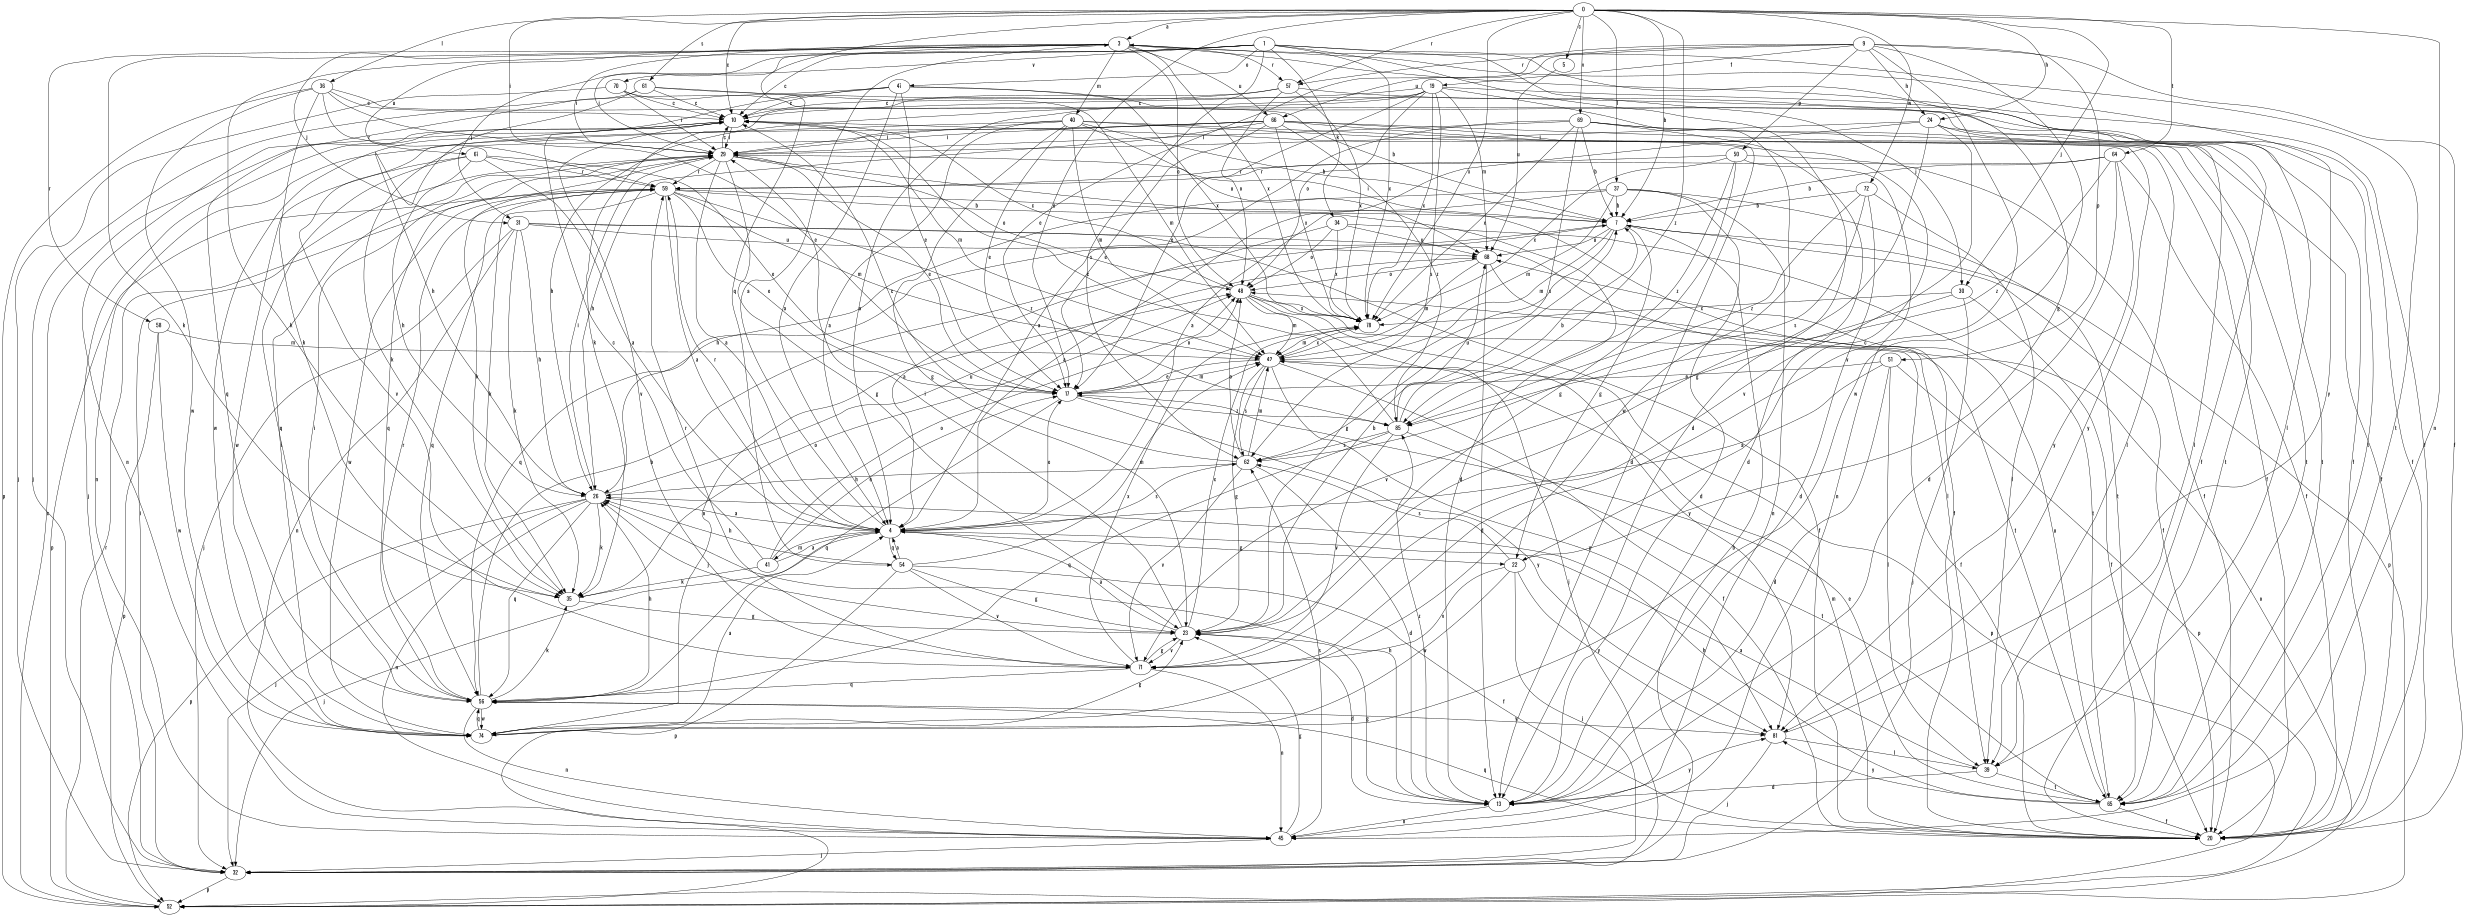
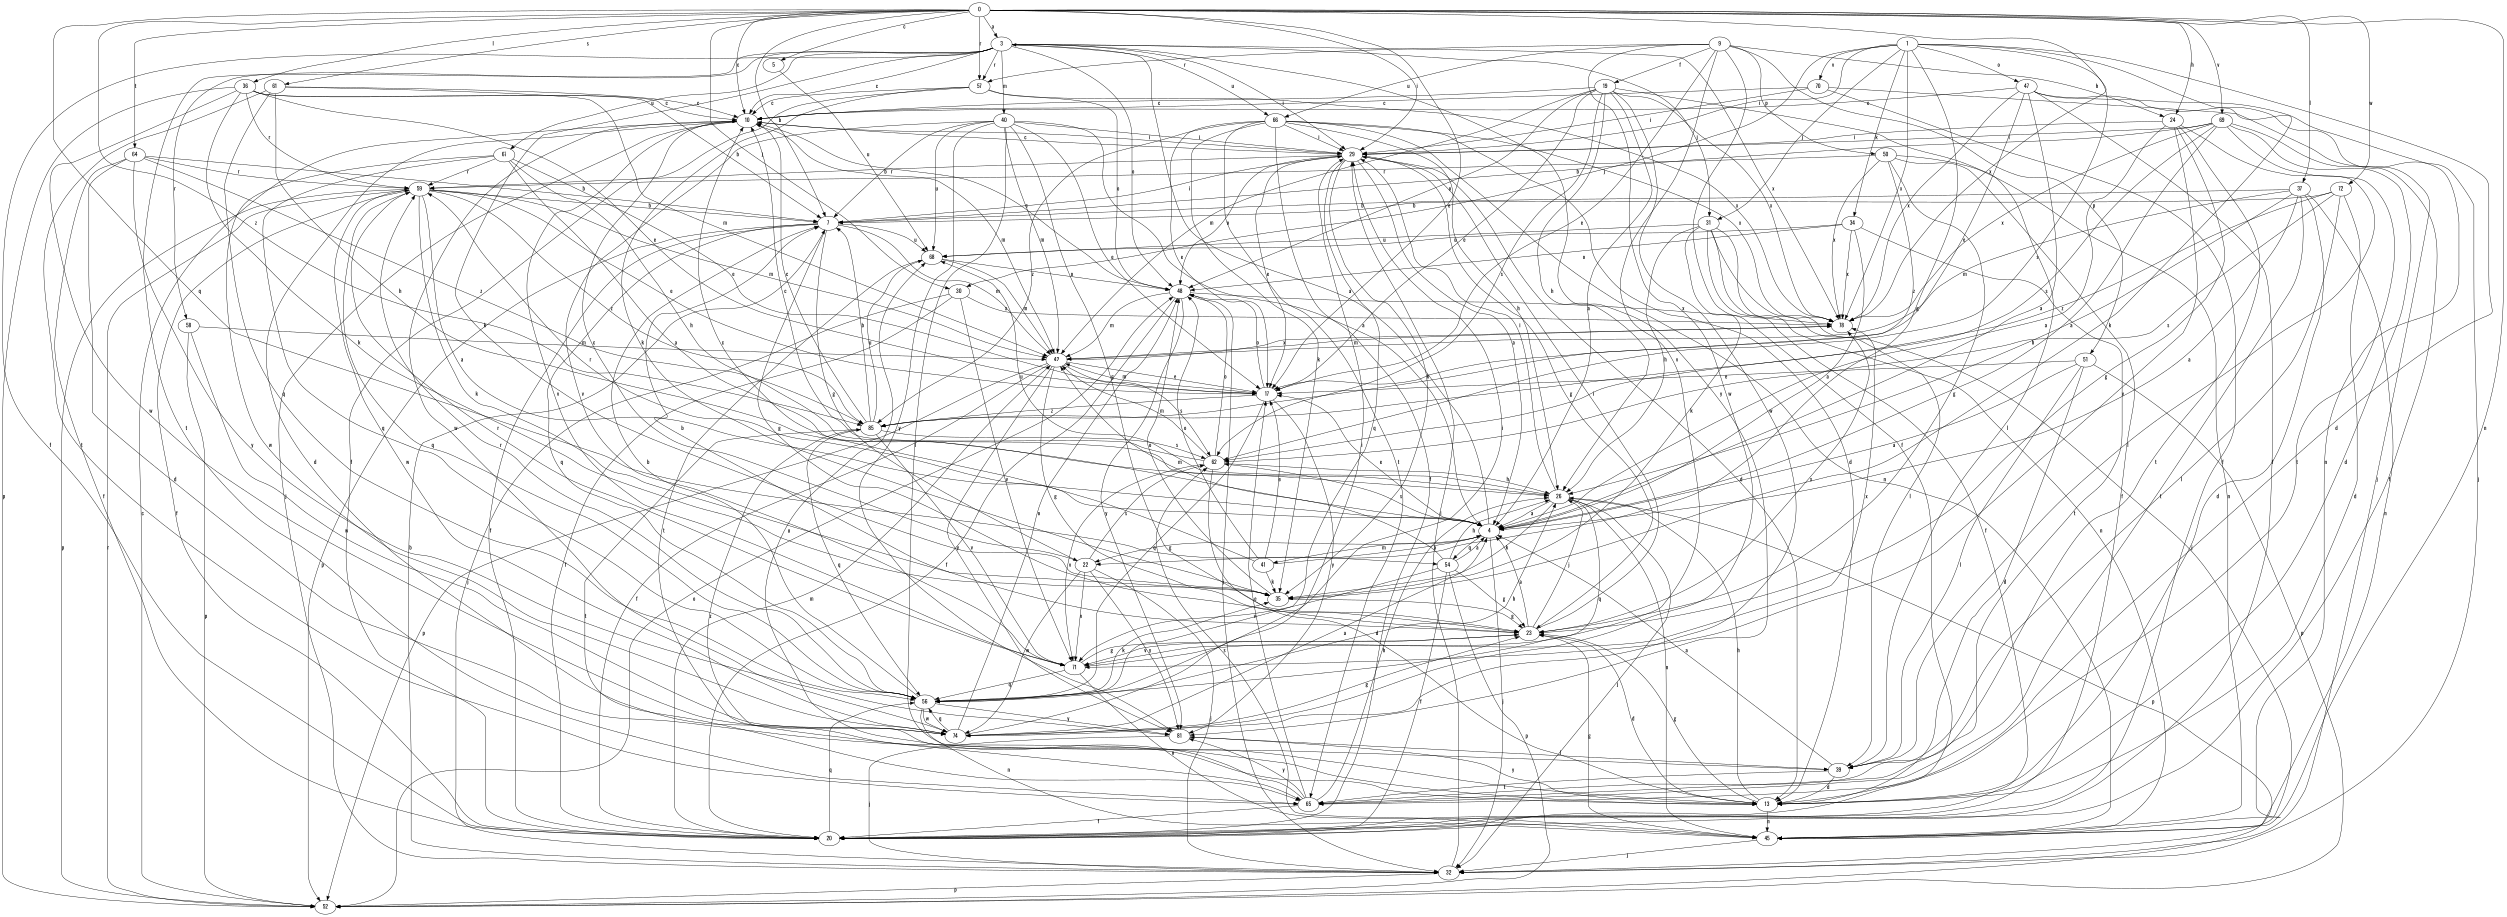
  strict digraph {
    fontname=Oswald
    node [fontname=Oswald]
    edge [fontname=Oswald]
    0
    3
    7
    n4 [label=5]
    10
    17
    24
    29
    30
    36
    37
    45
    54
    57
    61
    64
    69
    72
    78
    85
    31
    35
    20
    66
    40
    48
    58
    65
    67
    81
    22
    23
    42
    52
    56
    68
    13
    71
    74
    32
    4
    39
    59
    26
    62
    1
    34
    47
    70
    n50 [label=9]
    19
    50
    51
    41
    0 -> 3 [label=a]
    0 -> 7 [label=b]
    0 -> n4 [label=c]
    0 -> 10 [label=c]
    0 -> 17 [label=e]
    0 -> 24 [label=h]
    0 -> 29 [label=i]
    0 -> 30 [label=j]
    0 -> 36 [label=l]
    0 -> 37 [label=l]
    0 -> 45 [label=n]
    0 -> 54 [label=q]
    0 -> 57 [label=r]
    0 -> 61 [label=s]
    0 -> 64 [label=t]
    0 -> 69 [label=v]
    0 -> 72 [label=w]
    0 -> 78 [label=x]
    0 -> 85 [label=z]
    3 -> 10 [label=c]
    3 -> 29 [label=i]
    3 -> 57 [label=r]
    3 -> 78 [label=x]
    3 -> 31 [label=j]
    3 -> 35 [label=k]
    3 -> 20 [label=f]
    3 -> 66 [label=u]
    3 -> 40 [label=m]
    3 -> 48 [label=o]
    3 -> 58 [label=r]
    3 -> 65 [label=t]
    3 -> 67 [label=u]
-   81 -> 3 [label=y]
+   3 -> 81 [label=y]
    7 -> 29 [label=i]
    7 -> 20 [label=f]
    7 -> 22 [label=g]
    7 -> 23 [label=g]
    7 -> 42 [label=m]
    7 -> 52 [label=p]
    7 -> 56 [label=q]
    7 -> 68 [label=u]
    n4 -> 68 [label=u]
    10 -> 29 [label=i]
    10 -> 42 [label=m]
-   68 -> 13 [label=d]
+   10 -> 13 [label=d]
    10 -> 71 [label=v]
    10 -> 74 [label=w]
    10 -> 32 [label=j]
    17 -> 85 [label=z]
    17 -> 48 [label=o]
    17 -> 81 [label=y]
    17 -> 42 [label=m]
    17 -> 56 [label=q]
    24 -> 29 [label=i]
    24 -> 65 [label=t]
    24 -> 23 [label=g]
    24 -> 71 [label=v]
    24 -> 4 [label=a]
    24 -> 39 [label=l]
    29 -> 10 [label=c]
    29 -> 17 [label=e]
    29 -> 35 [label=k]
    29 -> 48 [label=o]
    29 -> 23 [label=g]
    29 -> 56 [label=q]
    29 -> 13 [label=d]
    29 -> 4 [label=a]
    29 -> 59 [label=r]
    30 -> 78 [label=x]
    30 -> 20 [label=f]
    30 -> 71 [label=v]
    30 -> 32 [label=j]
    36 -> 7 [label=b]
    36 -> 10 [label=c]
    36 -> 17 [label=e]
    36 -> 35 [label=k]
    36 -> 52 [label=p]
    36 -> 74 [label=w]
    36 -> 59 [label=r]
    37 -> 7 [label=b]
    37 -> 45 [label=n]
    37 -> 65 [label=t]
    37 -> 42 [label=m]
    37 -> 13 [label=d]
    37 -> 4 [label=a]
    37 -> 26 [label=h]
    45 -> 23 [label=g]
    45 -> 32 [label=j]
    45 -> 62 [label=s]
    54 -> 20 [label=f]
    54 -> 23 [label=g]
    54 -> 42 [label=m]
    54 -> 52 [label=p]
    54 -> 71 [label=v]
    54 -> 4 [label=a]
    54 -> 26 [label=h]
    57 -> 10 [label=c]
    57 -> 78 [label=x]
    57 -> 35 [label=k]
    57 -> 20 [label=f]
    57 -> 48 [label=o]
    61 -> 10 [label=c]
    61 -> 65 [label=t]
    61 -> 42 [label=m]
    61 -> 56 [label=q]
    61 -> 26 [label=h]
    64 -> 7 [label=b]
    64 -> 85 [label=z]
    64 -> 20 [label=f]
    64 -> 81 [label=y]
    64 -> 13 [label=d]
    64 -> 59 [label=r]
    69 -> 7 [label=b]
    69 -> 29 [label=i]
    69 -> 78 [label=x]
    69 -> 20 [label=f]
    69 -> 65 [label=t]
    69 -> 13 [label=d]
    69 -> 4 [label=a]
    69 -> 62 [label=s]
    72 -> 7 [label=b]
    72 -> 85 [label=z]
    72 -> 13 [label=d]
    72 -> 39 [label=l]
    72 -> 62 [label=s]
    78 -> 42 [label=m]
    85 -> 7 [label=b]
    85 -> 10 [label=c]
    85 -> 65 [label=t]
    85 -> 56 [label=q]
    85 -> 68 [label=u]
    85 -> 71 [label=v]
    85 -> 62 [label=s]
    31 -> 45 [label=n]
    31 -> 35 [label=k]
    31 -> 20 [label=f]
    31 -> 68 [label=u]
    31 -> 32 [label=j]
    31 -> 39 [label=l]
    31 -> 26 [label=h]
    35 -> 48 [label=o]
    35 -> 23 [label=g]
    20 -> 42 [label=m]
    20 -> 56 [label=q]
    66 -> 17 [label=e]
    66 -> 29 [label=i]
    66 -> 45 [label=n]
    66 -> 78 [label=x]
    66 -> 85 [label=z]
    66 -> 35 [label=k]
    66 -> 20 [label=f]
    66 -> 65 [label=t]
    66 -> 13 [label=d]
    66 -> 26 [label=h]
    40 -> 7 [label=b]
    40 -> 17 [label=e]
    40 -> 29 [label=i]
    40 -> 81 [label=y]
    40 -> 23 [label=g]
    40 -> 42 [label=m]
    40 -> 68 [label=u]
    40 -> 71 [label=v]
    40 -> 4 [label=a]
    40 -> 39 [label=l]
    48 -> 10 [label=c]
    48 -> 78 [label=x]
    48 -> 20 [label=f]
    48 -> 81 [label=y]
    48 -> 42 [label=m]
    48 -> 32 [label=j]
    58 -> 42 [label=m]
    58 -> 52 [label=p]
    58 -> 74 [label=w]
    65 -> 17 [label=e]
    65 -> 20 [label=f]
    65 -> 81 [label=y]
    65 -> 68 [label=u]
    65 -> 26 [label=h]
    67 -> 17 [label=e]
    67 -> 56 [label=q]
    67 -> 74 [label=w]
    67 -> 4 [label=a]
    67 -> 59 [label=r]
    67 -> 26 [label=h]
    81 -> 32 [label=j]
    81 -> 39 [label=l]
    22 -> 10 [label=c]
    22 -> 81 [label=y]
    22 -> 71 [label=v]
    22 -> 74 [label=w]
    22 -> 32 [label=j]
    22 -> 62 [label=s]
    23 -> 7 [label=b]
    23 -> 29 [label=i]
    23 -> 78 [label=x]
    23 -> 13 [label=d]
    23 -> 71 [label=v]
    23 -> 4 [label=a]
    23 -> 26 [label=j]
    42 -> 17 [label=e]
    42 -> 78 [label=x]
    42 -> 20 [label=f]
    42 -> 81 [label=y]
    42 -> 23 [label=g]
    42 -> 52 [label=p]
    42 -> 62 [label=s]
    52 -> 10 [label=c]
    52 -> 48 [label=o]
    52 -> 59 [label=r]
    56 -> 7 [label=b]
    56 -> 29 [label=i]
    56 -> 45 [label=n]
    56 -> 35 [label=k]
    56 -> 81 [label=y]
    56 -> 74 [label=w]
    56 -> 59 [label=r]
    56 -> 26 [label=h]
    68 -> 48 [label=o]
    68 -> 65 [label=t]
    68 -> 42 [label=m]
    13 -> 45 [label=n]
    13 -> 85 [label=z]
    13 -> 81 [label=y]
    13 -> 23 [label=g]
    13 -> 26 [label=h]
    71 -> 45 [label=n]
    71 -> 78 [label=x]
    71 -> 23 [label=g]
    71 -> 56 [label=q]
    71 -> 59 [label=r]
    74 -> 29 [label=i]
    74 -> 48 [label=o]
    74 -> 23 [label=g]
    74 -> 56 [label=q]
    74 -> 4 [label=a]
    32 -> 7 [label=b]
    32 -> 29 [label=i]
    32 -> 52 [label=p]
    4 -> 3 [label=a]
    4 -> 17 [label=e]
    4 -> 54 [label=q]
    4 -> 22 [label=g]
    4 -> 32 [label=j]
    4 -> 59 [label=r]
    4 -> 62 [label=s]
    4 -> 41 [label=m]
    39 -> 65 [label=t]
    39 -> 13 [label=d]
    39 -> 4 [label=a]
    59 -> 7 [label=b]
    59 -> 17 [label=e]
    59 -> 85 [label=z]
    59 -> 35 [label=k]
    59 -> 20 [label=f]
    59 -> 42 [label=m]
    59 -> 52 [label=p]
    59 -> 56 [label=q]
    59 -> 74 [label=w]
    59 -> 4 [label=a]
    26 -> 29 [label=i]
    26 -> 45 [label=n]
    26 -> 35 [label=k]
    26 -> 52 [label=p]
    26 -> 56 [label=q]
    26 -> 68 [label=u]
    26 -> 32 [label=j]
    26 -> 4 [label=a]
    62 -> 10 [label=c]
    62 -> 48 [label=o]
    62 -> 42 [label=m]
    62 -> 13 [label=d]
    62 -> 71 [label=v]
    62 -> 26 [label=h]
    1 -> 29 [label=i]
    1 -> 30 [label=j]
    1 -> 78 [label=x]
    1 -> 31 [label=j]
    1 -> 35 [label=k]
    1 -> 22 [label=g]
    1 -> 13 [label=d]
    1 -> 62 [label=s]
    1 -> 34 [label=k]
    1 -> 47 [label=o]
    1 -> 70 [label=v]
    34 -> 78 [label=x]
    34 -> 48 [label=o]
    34 -> 65 [label=t]
    34 -> 68 [label=u]
    34 -> 4 [label=a]
    47 -> 10 [label=c]
    47 -> 17 [label=e]
    47 -> 45 [label=n]
    47 -> 78 [label=x]
    47 -> 20 [label=f]
    47 -> 32 [label=j]
    47 -> 4 [label=a]
    70 -> 10 [label=c]
    70 -> 29 [label=i]
    70 -> 20 [label=f]
    70 -> 32 [label=j]
    n50 -> 17 [label=e]
    n50 -> 24 [label=h]
    n50 -> 57 [label=r]
    n50 -> 20 [label=f]
    n50 -> 66 [label=u]
    n50 -> 71 [label=v]
    n50 -> 74 [label=w]
    n50 -> 19 [label=f]
    n50 -> 50 [label=p]
    n50 -> 51 [label=p]
    19 -> 10 [label=c]
    19 -> 17 [label=e]
    19 -> 78 [label=x]
    19 -> 48 [label=o]
-   19 -> 68 [label=m]
+   19 -> 42 [label=m]
    19 -> 74 [label=w]
    19 -> 4 [label=a]
    19 -> 39 [label=l]
    19 -> 26 [label=h]
    19 -> 62 [label=s]
    50 -> 45 [label=n]
    50 -> 78 [label=x]
    50 -> 85 [label=z]
    50 -> 20 [label=f]
    50 -> 23 [label=g]
    50 -> 59 [label=r]
    51 -> 17 [label=e]
    51 -> 52 [label=p]
    51 -> 13 [label=d]
    51 -> 4 [label=a]
    51 -> 39 [label=l]
    41 -> 10 [label=c]
    41 -> 17 [label=e]
    41 -> 35 [label=k]
    41 -> 48 [label=o]
    41 -> 4 [label=a]
  }
